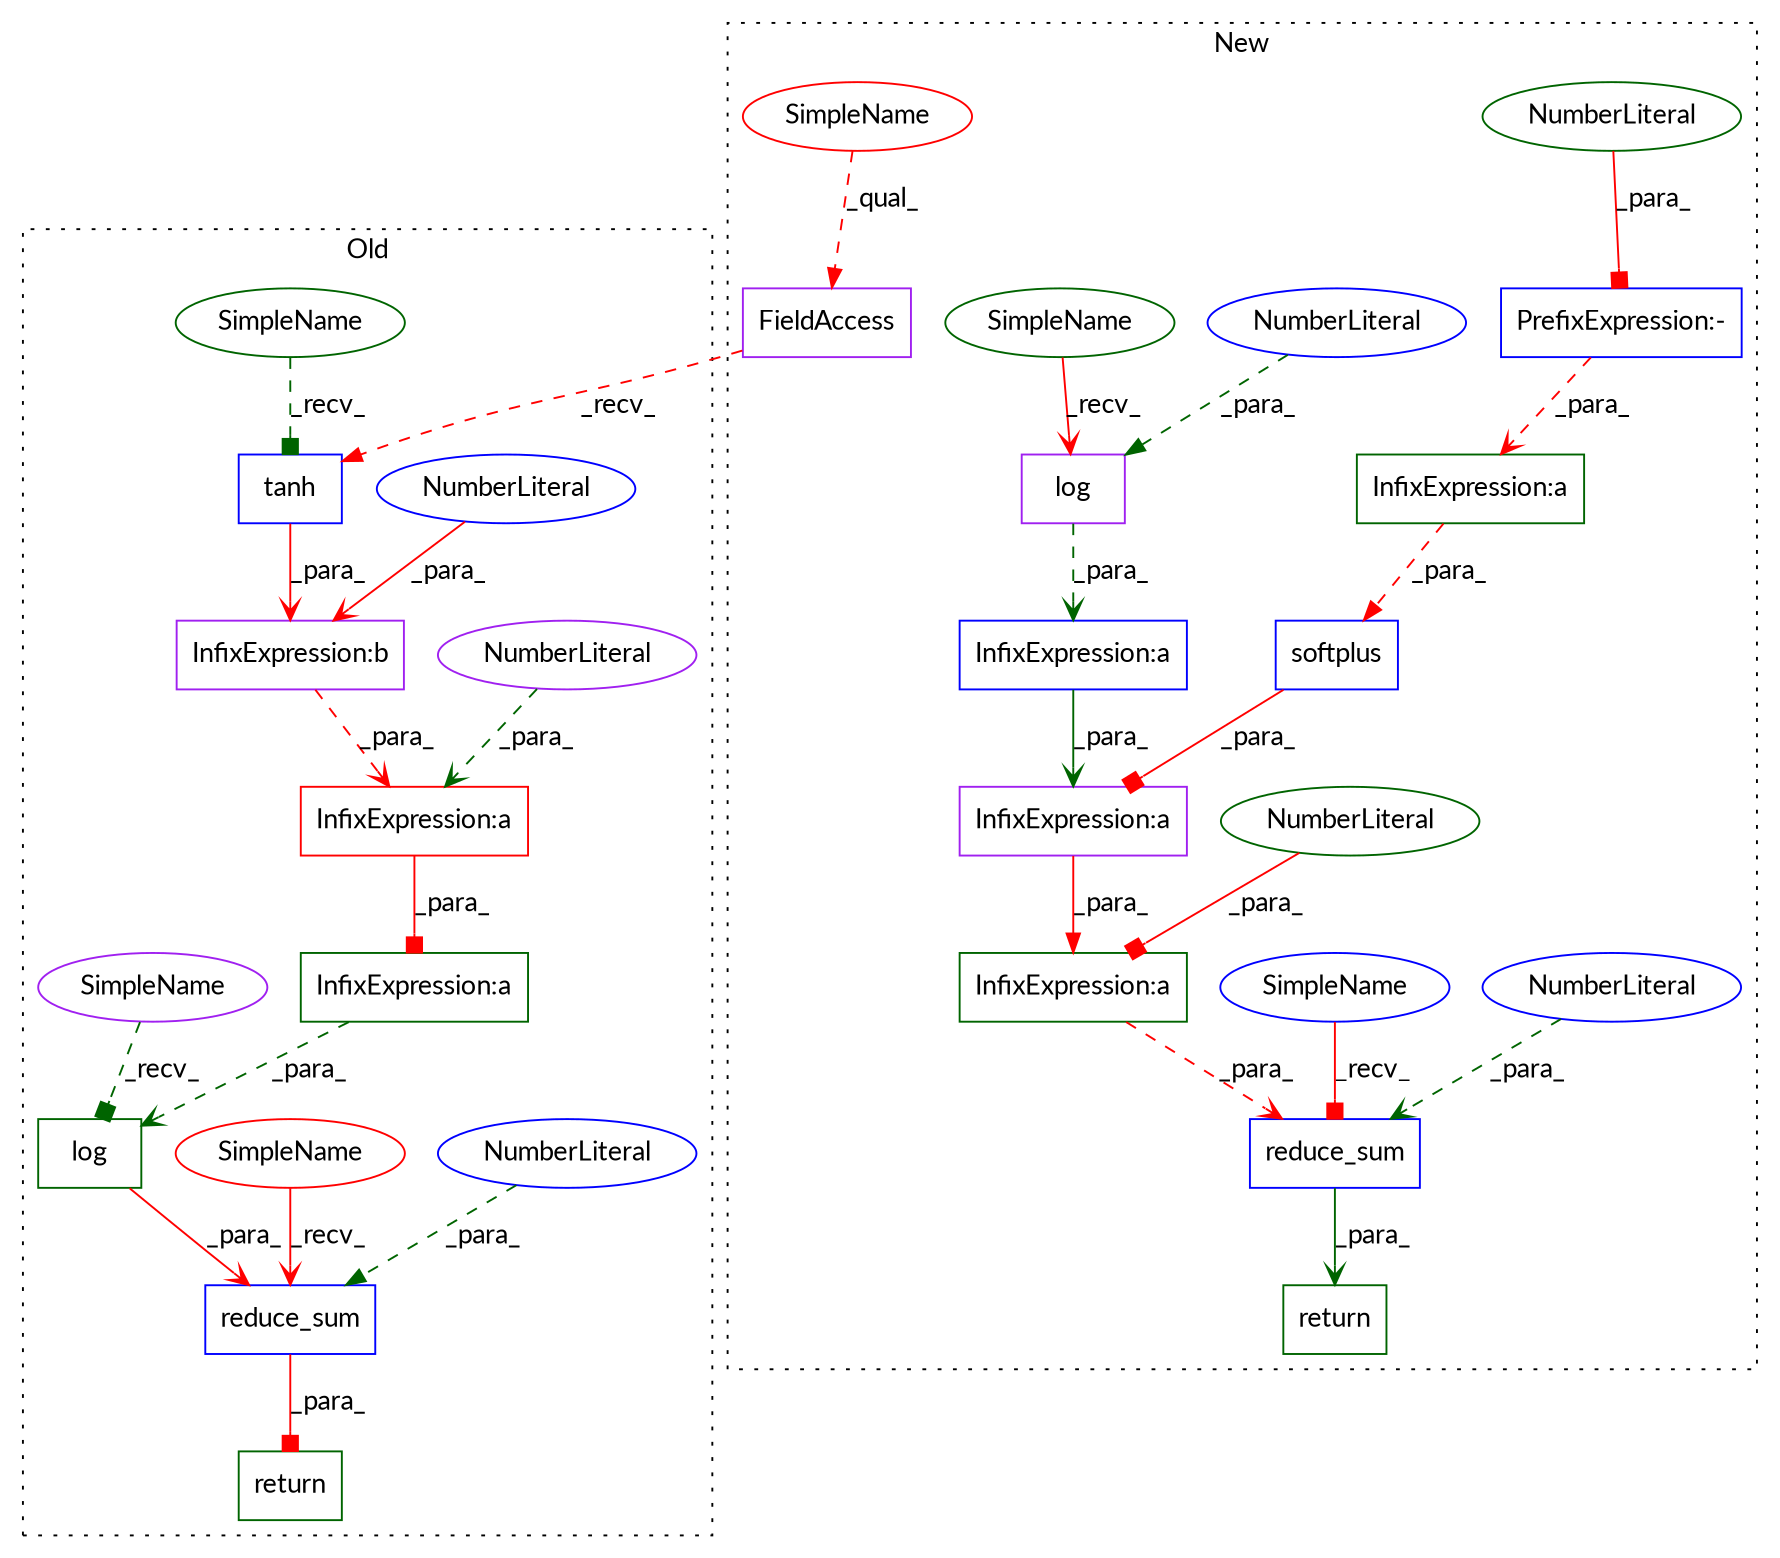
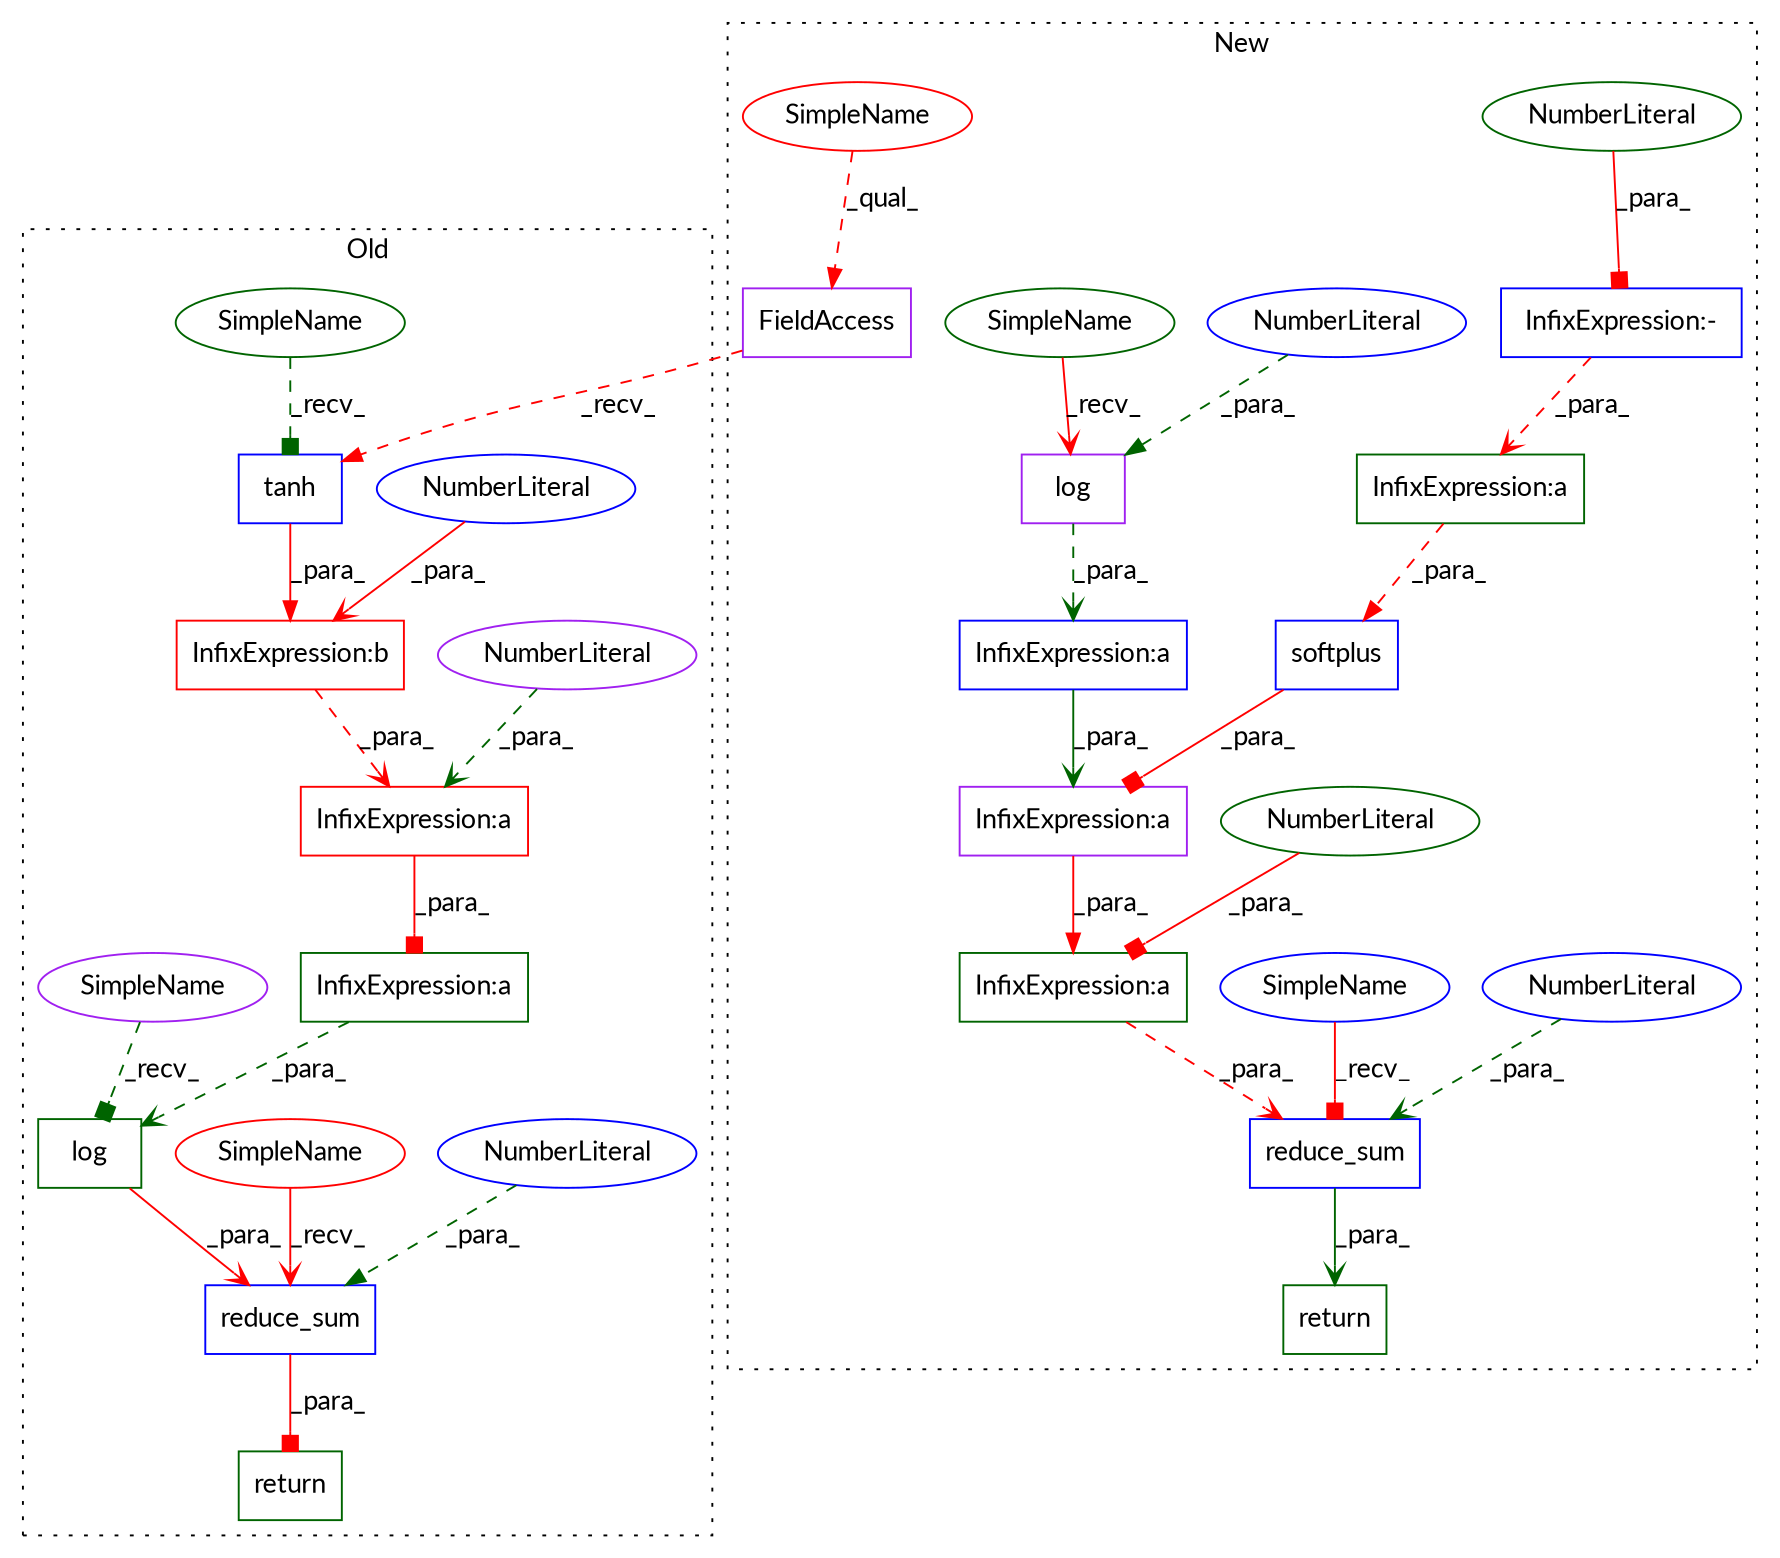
  digraph {
    fontname=Lato
    node [a=27 color=blue fontname=Lato l=3 s=4049 shape=box]
    edge [arrowhead=vee color=red fontname=Lato style=solid]
    n1 [a=32 l="11,1" label=reduce_sum s="3592,3663"]
    n2 [color=red label="InfixExpression:a" s=3620]
    n3 [color=darkgreen label="InfixExpression:a" s=3654]
    n4 [a=41 color=darkgreen l=7 label=return s=3574]
    n5 [a=32 l="5,1" label=tanh s="3635,3647"]
    n6 [a=34 l=1 label=NumberLiteral s=3662 shape=ellipse]
-   n7 [color=purple label="InfixExpression:b" s=3648]
+   n7 [color=red label="InfixExpression:b" s=3648]
    n8 [a=34 color=purple l=1 label=NumberLiteral s=3619 shape=ellipse]
    n9 [a=34 l=1 label=NumberLiteral s=3651 shape=ellipse]
    n10 [a=32 color=darkgreen l="4,1" label=log s="3614,3660"]
    n11 [a=42 color=darkgreen l=10 label=SimpleName s=3624 shape=ellipse]
    n12 [a=42 color=red l=10 label=SimpleName s=3581 shape=ellipse]
    n13 [a=42 color=purple l=10 label=SimpleName s=3603 shape=ellipse]
    n14 [a=41 color=darkgreen l=7 label=return s=3979]
    n15 [color=darkgreen label="InfixExpression:a" s=4011]
    n16 [color=darkgreen label="InfixExpression:a" s=4076]
    n17 [a=32 l="11,1" label=reduce_sum s="3997,4090"]
    n18 [label="InfixExpression:a" s=4035]
    n19 [color=purple label="InfixExpression:a" s=4046]
    n20 [a=34 color=darkgreen label=NumberLiteral s=4008 shape=ellipse]
    n21 [a=22 color=purple l=13 label=FieldAccess]
    n22 [a=32 l="9,1" label=softplus s="4063,4086"]
    n23 [a=32 color=purple l="4,1" label=log s="4027,4034"]
    n24 [a=34 label=NumberLiteral s=4031 shape=ellipse]
-   n25 [a=38 l=1 label="PrefixExpression:-" s=4072]
+   n25 [a=38 l=1 label="InfixExpression:-" s=4072]
    n26 [a=34 color=darkgreen label=NumberLiteral s=4073 shape=ellipse]
    n27 [a=34 l=1 label=NumberLiteral s=4089 shape=ellipse]
    n28 [a=42 l=10 label=SimpleName s=3986 shape=ellipse]
    n29 [a=42 color=red l=10 label=SimpleName shape=ellipse]
    n30 [a=42 color=darkgreen l=10 label=SimpleName s=4016 shape=ellipse]
    subgraph cluster_1 {
      label=Old
      style=dotted
      n1
      n2
      n3
      n4
      n5
      n6
      n7
      n8
      n9
      n10
      n11
      n12
      n13
    }
    subgraph cluster_2 {
      label=New
      style=dotted
      n14
      n15
      n16
      n17
      n18
      n19
      n20
      n21
      n22
      n23
      n24
      n25
      n26
      n27
      n28
      n29
      n30
    }
    n1 -> n4 [arrowhead=box label=_para_]
    n2 -> n3 [arrowhead=box label=_para_]
    n3 -> n10 [color=darkgreen label=_para_ style=dashed]
-   n5 -> n7 [label=_para_]
+   n5 -> n7 [arrowhead=normal label=_para_]
    n6 -> n1 [arrowhead=normal color=darkgreen label=_para_ style=dashed]
    n7 -> n2 [label=_para_ style=dashed]
    n8 -> n2 [color=darkgreen label=_para_ style=dashed]
    n9 -> n7 [label=_para_]
    n10 -> n1 [label=_para_]
    n11 -> n5 [arrowhead=box color=darkgreen label=_recv_ style=dashed]
    n12 -> n1 [label=_recv_]
    n13 -> n10 [arrowhead=box color=darkgreen label=_recv_ style=dashed]
    n15 -> n17 [label=_para_ style=dashed]
    n16 -> n22 [arrowhead=normal label=_para_ style=dashed]
    n17 -> n14 [color=darkgreen label=_para_]
    n18 -> n19 [color=darkgreen label=_para_]
    n19 -> n15 [arrowhead=normal label=_para_]
    n20 -> n15 [arrowhead=box label=_para_]
    n21 -> n5 [arrowhead=normal label=_recv_ style=dashed]
    n22 -> n19 [arrowhead=box label=_para_]
    n23 -> n18 [color=darkgreen label=_para_ style=dashed]
    n24 -> n23 [arrowhead=normal color=darkgreen label=_para_ style=dashed]
    n25 -> n16 [label=_para_ style=dashed]
    n26 -> n25 [arrowhead=box label=_para_]
    n27 -> n17 [color=darkgreen label=_para_ style=dashed]
    n28 -> n17 [arrowhead=box label=_recv_]
    n29 -> n21 [arrowhead=normal label=_qual_ style=dashed]
    n30 -> n23 [label=_recv_]
  }
